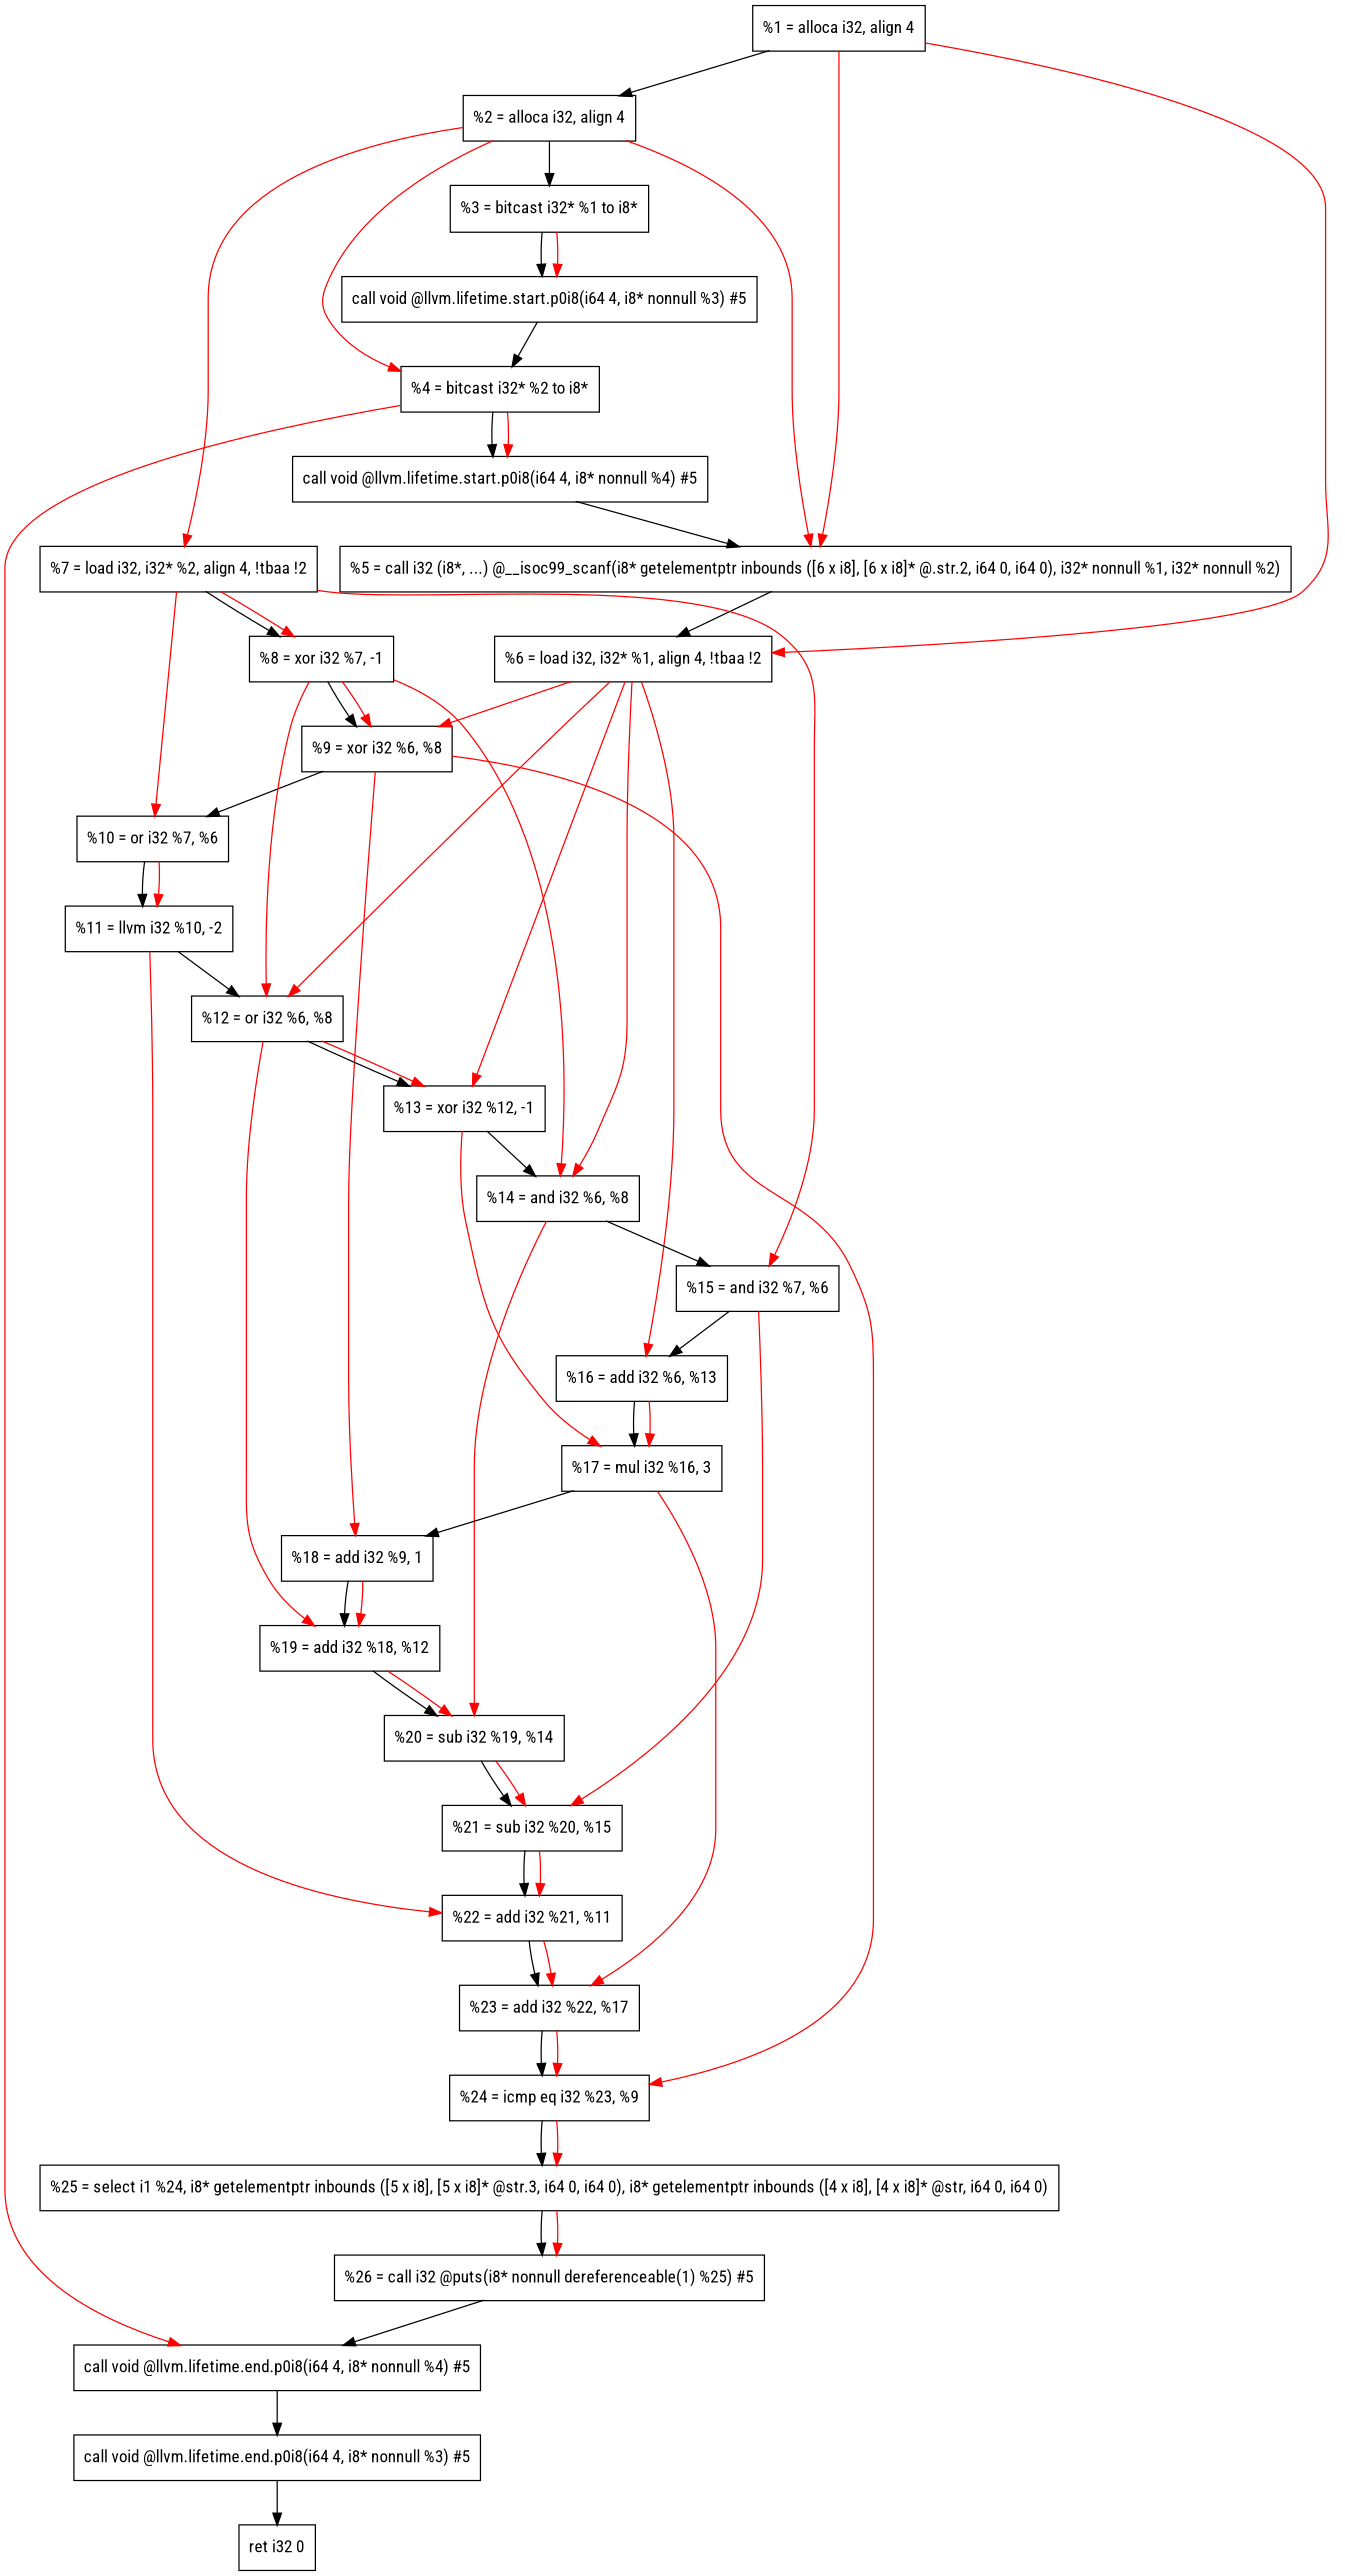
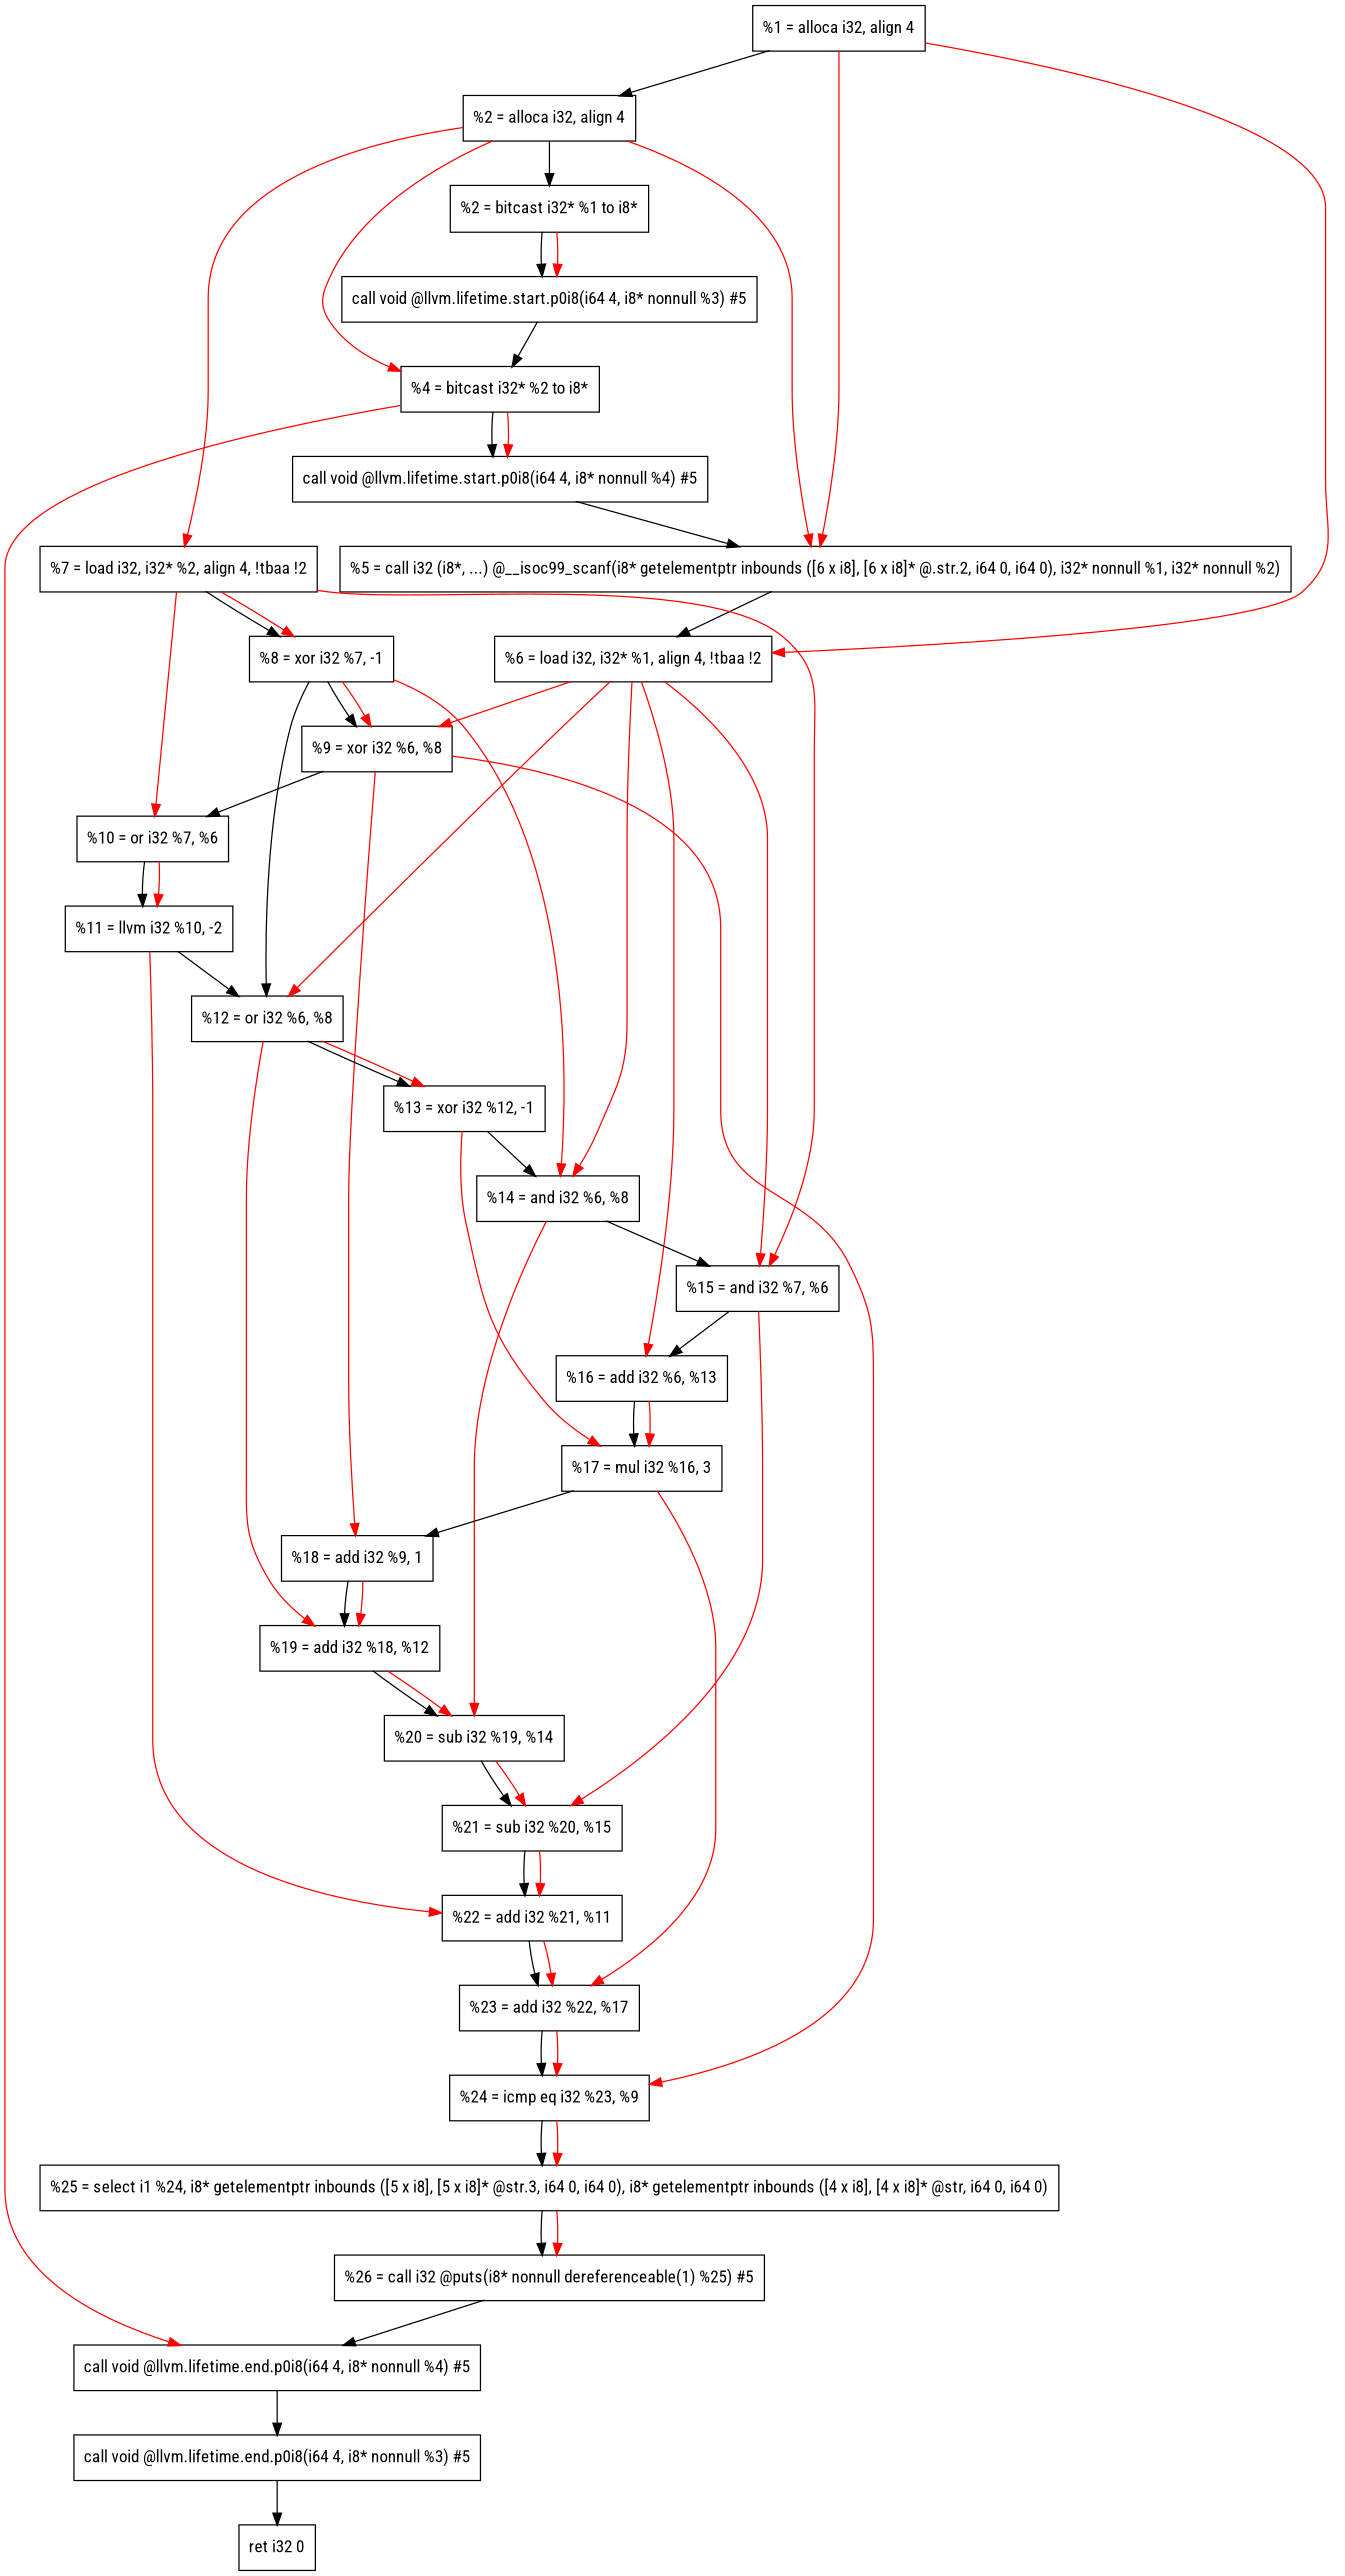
  digraph {
    fontname="Roboto Condensed"
    node [fontname="Roboto Condensed" shape=record]
    edge [fontname="Roboto Condensed" color=red]
    n1 [label="  %1 = alloca i32, align 4"]
    n2 [label="  %2 = alloca i32, align 4"]
    n3 [label="  %5 = call i32 (i8*, ...) @__isoc99_scanf(i8* getelementptr inbounds ([6 x i8], [6 x i8]* @.str.2, i64 0, i64 0), i32* nonnull %1, i32* nonnull %2)"]
    n4 [label="  %6 = load i32, i32* %1, align 4, !tbaa !2"]
-   n5 [label="  %3 = bitcast i32* %1 to i8*"]
+   n5 [label="%2 = bitcast i32* %1 to i8*"]
    n6 [label="  %4 = bitcast i32* %2 to i8*"]
    n7 [label="  %7 = load i32, i32* %2, align 4, !tbaa !2"]
    n8 [label="  call void @llvm.lifetime.start.p0i8(i64 4, i8* nonnull %3) #5"]
    n9 [label="  %9 = xor i32 %6, %8"]
    n10 [label="  %12 = or i32 %6, %8"]
    n11 [label="  %14 = and i32 %6, %8"]
    n12 [label="  %15 = and i32 %7, %6"]
    n13 [label="  %16 = add i32 %6, %13"]
    n14 [label="  call void @llvm.lifetime.start.p0i8(i64 4, i8* nonnull %4) #5"]
    n15 [label="  call void @llvm.lifetime.end.p0i8(i64 4, i8* nonnull %4) #5"]
    n16 [label="  %10 = or i32 %7, %6"]
    n17 [label="  %8 = xor i32 %7, -1"]
    n18 [label="  call void @llvm.lifetime.end.p0i8(i64 4, i8* nonnull %3) #5"]
    n19 [label="  ret i32 0"]
    n20 [label="  %18 = add i32 %9, 1"]
    n21 [label="  %24 = icmp eq i32 %23, %9"]
    n22 [label="%11 = llvm i32 %10, -2"]
    n23 [label="  %13 = xor i32 %12, -1"]
    n24 [label="  %19 = add i32 %18, %12"]
    n25 [label="  %20 = sub i32 %19, %14"]
    n26 [label="  %21 = sub i32 %20, %15"]
    n27 [label="  %17 = mul i32 %16, 3"]
    n28 [label="  %25 = select i1 %24, i8* getelementptr inbounds ([5 x i8], [5 x i8]* @str.3, i64 0, i64 0), i8* getelementptr inbounds ([4 x i8], [4 x i8]* @str, i64 0, i64 0)"]
    n29 [label="  %22 = add i32 %21, %11"]
    n30 [label="  %23 = add i32 %22, %17"]
    n31 [label="  %26 = call i32 @puts(i8* nonnull dereferenceable(1) %25) #5"]
    n1 -> n2 [color=""]
    n1 -> n3
    n1 -> n4
    n2 -> n3
    n2 -> n5 [color=""]
    n2 -> n6
    n2 -> n7
    n3 -> n4 [color=""]
    n4 -> n9
    n4 -> n10
    n4 -> n11
-   n4 -> n23
+   n4 -> n12
    n4 -> n13
    n5 -> n8 [color=""]
    n5 -> n8
    n6 -> n14 [color=""]
    n6 -> n14
    n6 -> n15
    n7 -> n12
    n7 -> n16
    n7 -> n17 [color=""]
    n7 -> n17
    n8 -> n6 [color=""]
    n9 -> n16 [color=""]
    n9 -> n20
    n9 -> n21
    n10 -> n23 [color=""]
    n10 -> n23
    n10 -> n24
    n11 -> n12 [color=""]
    n11 -> n25
    n12 -> n13 [color=""]
    n12 -> n26
    n13 -> n27 [color=""]
    n13 -> n27
    n14 -> n3 [color=""]
    n15 -> n18 [color=""]
    n16 -> n22 [color=""]
    n16 -> n22
    n17 -> n9 [color=""]
    n17 -> n9
-   n17 -> n10
+   n17 -> n10 [color=black]
    n17 -> n11
    n18 -> n19 [color=""]
    n20 -> n24 [color=""]
    n20 -> n24
    n21 -> n28 [color=""]
    n21 -> n28
    n22 -> n10 [color=""]
    n22 -> n29
    n23 -> n11 [color=""]
    n23 -> n27
    n24 -> n25 [color=""]
    n24 -> n25
    n25 -> n26 [color=""]
    n25 -> n26
    n26 -> n29 [color=""]
    n26 -> n29
    n27 -> n20 [color=""]
    n27 -> n30
    n28 -> n31 [color=""]
    n28 -> n31
    n29 -> n30 [color=""]
    n29 -> n30
    n30 -> n21 [color=""]
    n30 -> n21
    n31 -> n15 [color=""]
  }
